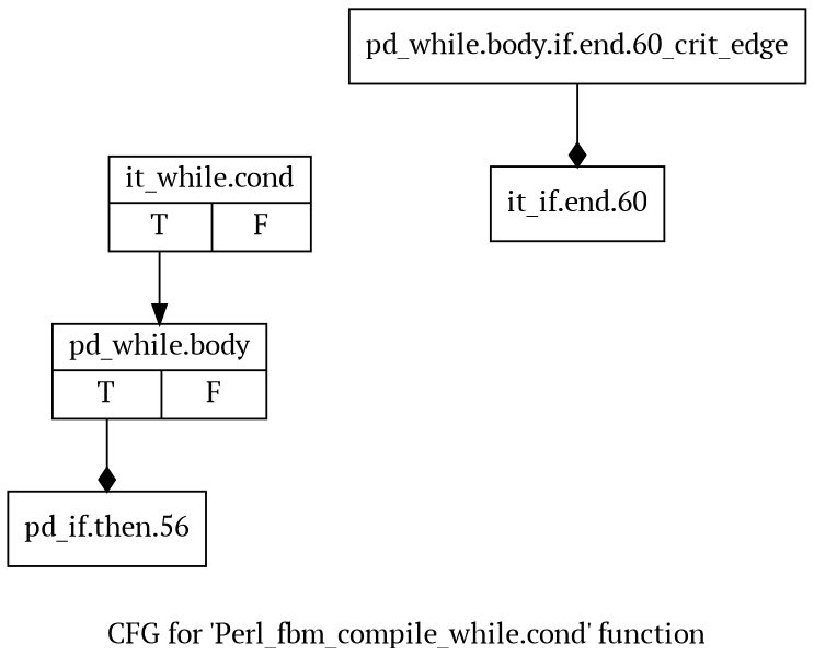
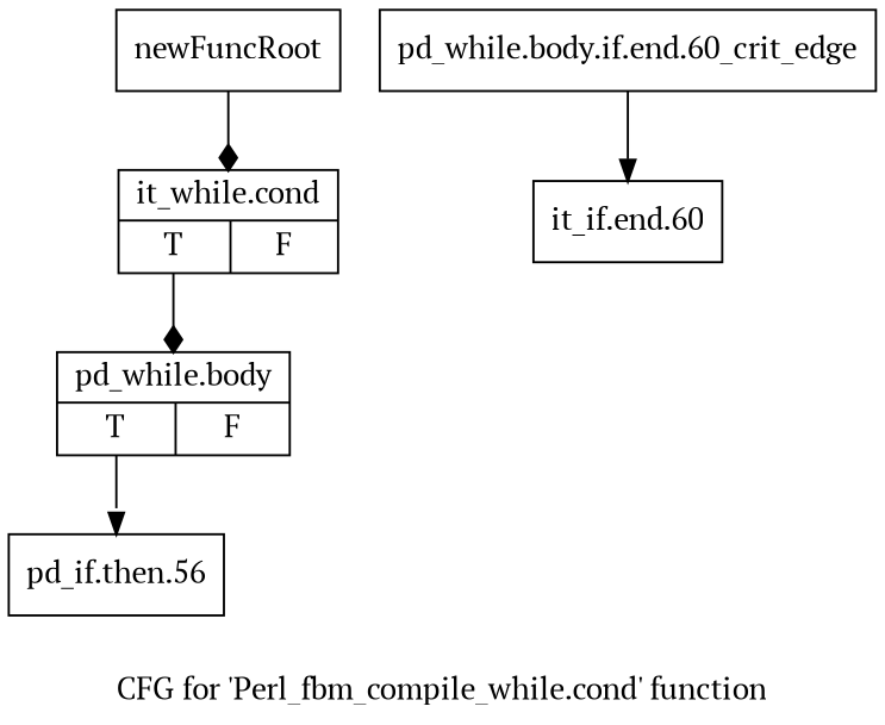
  digraph {
    fontname="PT Serif"
    label="CFG for 'Perl_fbm_compile_while.cond' function"
    node [fontname="PT Serif" shape=record]
    edge [arrowhead=diamond fontname="PT Serif"]
+   n1 [label="{newFuncRoot}"]
    n2 [label="{it_while.cond|{<s0>T|<s1>F}}"]
    n3 [label="{pd_while.body|{<s0>T|<s1>F}}"]
    n4 [label="{pd_if.then.56}"]
    n5 [label="{pd_while.body.if.end.60_crit_edge}"]
    n6 [label="{it_if.end.60}"]
-   n2 -> n3 [arrowhead=normal tailport=s0]
-   n3 -> n4 [tailport=s0]
-   n5 -> n6
+   n1 -> n2
+   n2 -> n3 [tailport=s0]
+   n3 -> n4 [arrowhead=normal tailport=s0]
+   n5 -> n6 [arrowhead=normal]
  }
